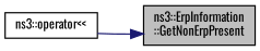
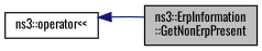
  digraph {
    rankdir=RL
    fontname=Oswald
    node [color=black fontname=Oswald fontsize=10 shape=record style=filled]
    n1 [fillcolor=grey75 fontcolor=black height=0.2 label="ns3::ErpInformation\l::GetNonErpPresent" width=0.4]
    n2 [fillcolor=white height=0.2 label="ns3::operator\<\<" width=0.4]
-   n1 -> n2 [color=midnightblue dir=back fontname=Oswald fontsize=10 labelfontname=Helvetica labelfontsize=10 style=solid]
+   n2 -> n1 [color=midnightblue dir=back fontname=Oswald fontsize=10 labelfontname=Helvetica labelfontsize=10 style=solid]
  }
